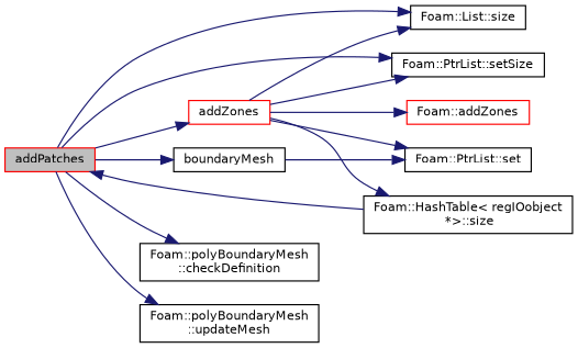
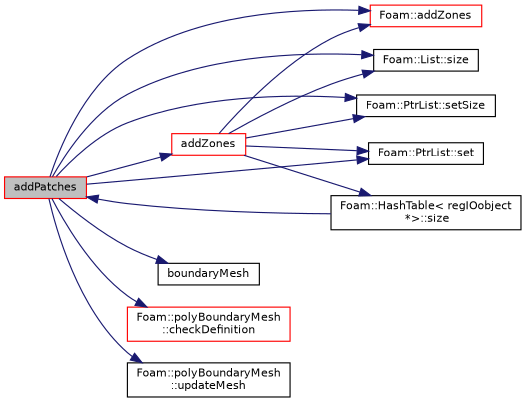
  digraph {
    rankdir=LR
    node [color=black fontname=Helvetica fontsize=10 shape=record]
    edge [color=midnightblue fontname=Helvetica fontsize=10 labelfontname=Helvetica labelfontsize=10 style=solid]
    n1 [color=red fillcolor=grey75 fontcolor=black height=0.2 label=addPatches style=filled width=0.4]
    n2 [color=red height=0.2 label="Foam::addZones" width=0.4]
    n3 [color=red height=0.2 label=addZones width=0.4]
    n4 [height=0.2 label="Foam::List::size" width=0.4]
    n5 [height=0.2 label="Foam::PtrList::setSize" width=0.4]
    n6 [height=0.2 label="Foam::PtrList::set" width=0.4]
    n7 [height=0.2 label=boundaryMesh width=0.4]
-   n8 [height=0.2 label="Foam::polyBoundaryMesh\l::checkDefinition" width=0.4]
+   n8 [color=red height=0.2 label="Foam::polyBoundaryMesh\l::checkDefinition" width=0.4]
    n9 [height=0.2 label="Foam::polyBoundaryMesh\l::updateMesh" width=0.4]
    n10 [height=0.2 label="Foam::HashTable\< regIOobject\l *\>::size" width=0.4]
+   n1 -> n2
    n1 -> n3
    n1 -> n4
    n1 -> n5
-   n7 -> n6
+   n1 -> n6
    n1 -> n7
    n1 -> n8
    n1 -> n9
    n3 -> n2
    n3 -> n4
    n3 -> n5
    n3 -> n6
    n3 -> n10
    n10 -> n1
  }
